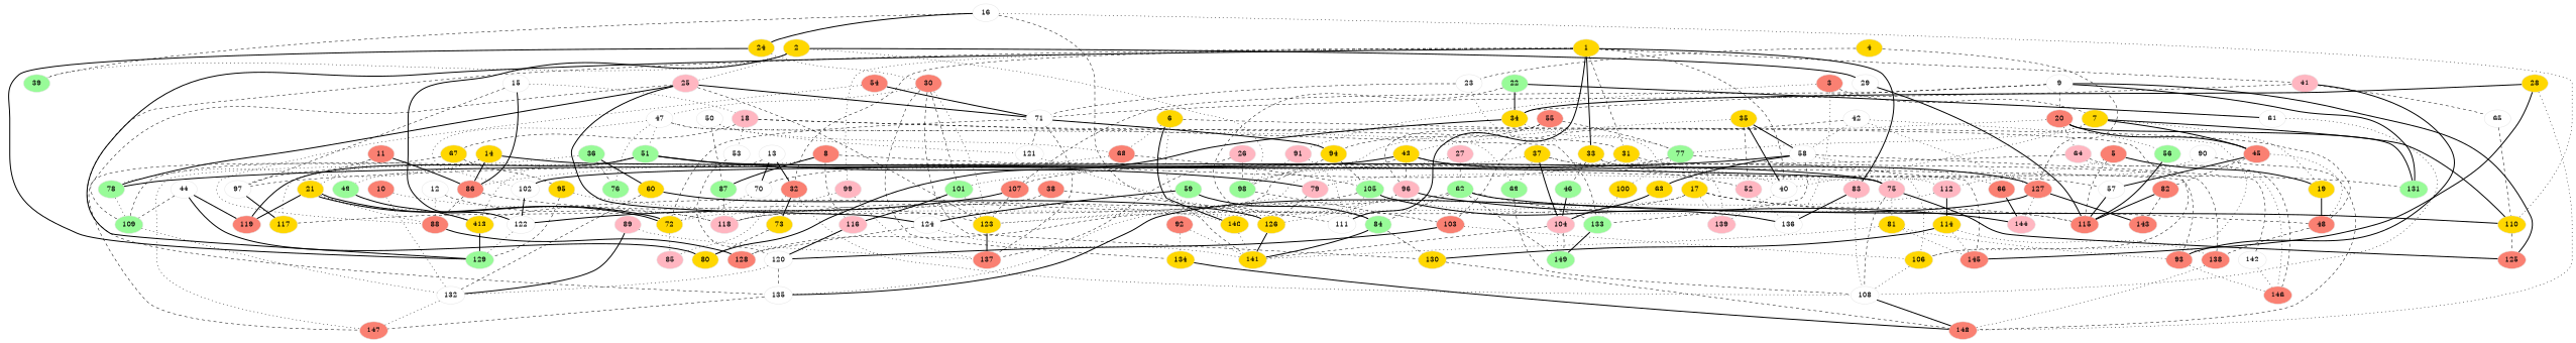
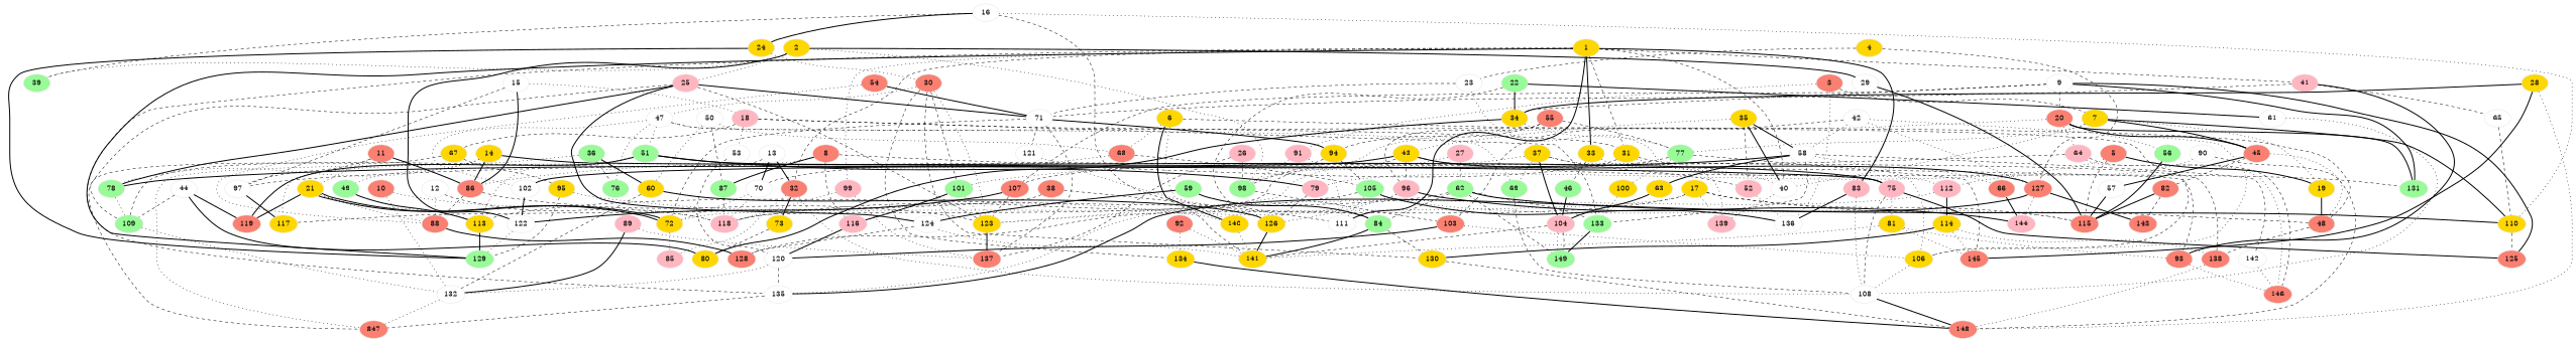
  graph {
    node [color=gray90 fillcolor=gold style=filled]
    edge [style=dotted]
    1
    31
    32 [fillcolor=salmon]
    33
    40 [fillcolor=white]
    41 [fillcolor=lightpink]
    83 [fillcolor=lightpink]
    99 [fillcolor=lightpink]
    111 [fillcolor=white]
    129 [fillcolor=palegreen]
    135 [fillcolor=white]
    70 [fillcolor=white]
    138 [fillcolor=salmon]
    73
    85 [fillcolor=lightpink]
    108 [fillcolor=white]
    139 [fillcolor=lightpink]
    46 [fillcolor=palegreen]
    57 [fillcolor=white]
    93 [fillcolor=salmon]
    71 [fillcolor=white]
    65 [fillcolor=white]
    136 [fillcolor=white]
    118 [fillcolor=lightpink]
    137 [fillcolor=salmon]
-   147 [fillcolor=salmon]
+   147 [fillcolor=salmon label=847]
    25 [fillcolor=lightpink]
    2
    29 [fillcolor=white]
    39 [fillcolor=palegreen]
    98 [fillcolor=palegreen]
    122 [fillcolor=white]
    109 [fillcolor=palegreen]
    78 [fillcolor=palegreen]
    123
    124 [fillcolor=white]
    115 [fillcolor=salmon]
    103 [fillcolor=salmon]
    3 [fillcolor=salmon]
    7
    91 [fillcolor=lightpink]
    19
    45 [fillcolor=salmon]
    77 [fillcolor=palegreen]
    110
    23 [fillcolor=white]
    4
    127 [fillcolor=salmon]
    112 [fillcolor=lightpink]
    144 [fillcolor=lightpink]
    143 [fillcolor=salmon]
    5 [fillcolor=salmon]
    79 [fillcolor=lightpink]
    48 [fillcolor=salmon]
    126
    6
    68 [fillcolor=salmon]
    140
    86 [fillcolor=salmon]
    105 [fillcolor=palegreen]
    141
    82 [fillcolor=salmon]
    107 [fillcolor=salmon]
    145 [fillcolor=salmon]
    100
    125 [fillcolor=salmon]
    8 [fillcolor=salmon]
    87 [fillcolor=palegreen]
    116 [fillcolor=lightpink]
    146 [fillcolor=salmon]
    120 [fillcolor=white]
    9 [fillcolor=white]
    20 [fillcolor=salmon]
    34
    131 [fillcolor=palegreen]
    56 [fillcolor=palegreen]
    64 [fillcolor=lightpink]
    80
    10 [fillcolor=salmon]
    132 [fillcolor=white]
    11 [fillcolor=salmon]
    21
    97 [fillcolor=white]
    88 [fillcolor=salmon]
    72
-   113 [label=413]
+   113
    119 [fillcolor=salmon]
    117
    12 [fillcolor=white]
    128 [fillcolor=salmon]
    13 [fillcolor=white]
    14
    49 [fillcolor=palegreen]
    75 [fillcolor=lightpink]
    81
    15 [fillcolor=white]
    18 [fillcolor=lightpink]
    53 [fillcolor=white]
    67
    133 [fillcolor=palegreen]
    16 [fillcolor=white]
    24
    30 [fillcolor=salmon]
    17
    95
    149 [fillcolor=palegreen]
    22 [fillcolor=palegreen]
    61 [fillcolor=white]
    84 [fillcolor=palegreen]
    130
    94
    121 [fillcolor=white]
    114
    47 [fillcolor=white]
    101 [fillcolor=palegreen]
    134
    26 [fillcolor=lightpink]
    27 [fillcolor=lightpink]
    62 [fillcolor=palegreen]
    28
    148 [fillcolor=salmon]
    76 [fillcolor=palegreen]
    69 [fillcolor=palegreen]
    106
    102 [fillcolor=white]
    51 [fillcolor=palegreen]
    104 [fillcolor=lightpink]
    35
    43
    52 [fillcolor=lightpink]
    58 [fillcolor=white]
    96 [fillcolor=lightpink]
    63
    66 [fillcolor=salmon]
    142 [fillcolor=white]
    36 [fillcolor=palegreen]
    60
    37
    38 [fillcolor=salmon]
    42 [fillcolor=white]
    44 [fillcolor=white]
    50 [fillcolor=white]
    54 [fillcolor=salmon]
    55 [fillcolor=salmon]
    59 [fillcolor=palegreen]
    89 [fillcolor=lightpink]
    90 [fillcolor=white]
    92 [fillcolor=salmon]
    1 -- 31 [style=dashed]
    1 -- 32 [style=dashed]
    1 -- 33 [style=bold]
    1 -- 40 [style=dashed]
    1 -- 41 [style=dashed]
    1 -- 83 [style=bold]
    1 -- 99
    1 -- 111 [style=bold]
    1 -- 129 [style=bold]
    1 -- 135 [style=dashed]
    31 -- 40
    31 -- 70 [style=dashed]
    31 -- 138 [style=dashed]
    32 -- 73 [style=bold]
    32 -- 85
    32 -- 108
    33 -- 139
    33 -- 46 [style=dashed]
-   33 -- 57 [style=dashed]
    40 -- 139
    41 -- 93 [style=bold]
    41 -- 71 [style=dashed]
    41 -- 65 [style=dashed]
    83 -- 108
    83 -- 136 [style=bold]
    99 -- 118
    99 -- 137
    135 -- 147 [style=dashed]
    70 -- 118
    70 -- 72
    138 -- 148
    73 -- 80 [style=dashed]
    108 -- 148 [style=bold]
    46 -- 104 [style=bold]
    57 -- 115 [style=bold]
    93 -- 146
    71 -- 137 [style=dashed]
    71 -- 72 [style=dashed]
    71 -- 94 [style=bold]
    71 -- 121 [style=dashed]
    65 -- 110 [style=dashed]
    25 -- 71 [style=bold]
    25 -- 109 [style=dashed]
    25 -- 78 [style=bold]
    25 -- 123 [style=dashed]
    25 -- 124 [style=bold]
    2 -- 25
    2 -- 29 [style=bold]
    2 -- 39
    2 -- 98
    2 -- 122 [style=bold]
    29 -- 115 [style=bold]
    98 -- 103 [style=dashed]
    122 -- 129
    109 -- 132
    78 -- 109
    123 -- 137 [style=bold]
    124 -- 141
    124 -- 128 [style=dashed]
    103 -- 120 [style=bold]
    103 -- 106
    3 -- 136
    3 -- 7 [style=dashed]
    3 -- 91
    7 -- 40
    7 -- 19
    7 -- 45 [style=bold]
    7 -- 77
    7 -- 110 [style=bold]
    91 -- 111
    91 -- 98
    19 -- 48 [style=bold]
    45 -- 57 [style=bold]
    45 -- 48
    45 -- 82 [style=dashed]
    77 -- 107 [style=dashed]
    77 -- 145 [style=dashed]
    77 -- 100
    110 -- 125 [style=dashed]
    23 -- 71 [style=dashed]
    23 -- 112
    4 -- 23 [style=dashed]
    4 -- 127 [style=dashed]
    127 -- 135 [style=bold]
    127 -- 144
    127 -- 143 [style=bold]
    112 -- 135
    112 -- 114 [style=bold]
    5 -- 115 [style=dashed]
    5 -- 19 [style=bold]
    5 -- 79
    79 -- 126 [style=dashed]
    48 -- 138 [style=dashed]
    126 -- 141 [style=bold]
    6 -- 48 [style=dashed]
    6 -- 68
    6 -- 140 [style=bold]
    6 -- 140
    68 -- 86
    68 -- 105 [style=dashed]
    140 -- 141
    86 -- 123 [style=dashed]
    86 -- 88 [style=dashed]
    105 -- 111
    105 -- 136 [style=bold]
    105 -- 118 [style=dashed]
    105 -- 115
    82 -- 115 [style=bold]
    82 -- 143 [style=dashed]
    107 -- 122 [style=bold]
    107 -- 123 [style=dashed]
    100 -- 133
    8 -- 93 [style=dashed]
    8 -- 147
    8 -- 87 [style=bold]
    8 -- 116 [style=dashed]
    87 -- 118 [style=dashed]
    116 -- 120 [style=bold]
    120 -- 135 [style=dashed]
    120 -- 132
    9 -- 107 [style=dashed]
    9 -- 125 [style=bold]
    9 -- 20 [style=dashed]
    9 -- 34 [style=dashed]
    9 -- 131 [style=bold]
    20 -- 98
    20 -- 45 [style=bold]
    20 -- 131 [style=bold]
    20 -- 56
    20 -- 64
    34 -- 77
    34 -- 80 [style=bold]
    56 -- 115 [style=bold]
    64 -- 146
    64 -- 146 [style=dashed]
    64 -- 97 [style=dashed]
    10 -- 118
    10 -- 132
    132 -- 147
    11 -- 86 [style=bold]
    11 -- 21
    11 -- 97 [style=dashed]
    21 -- 88
    21 -- 72 [style=bold]
    21 -- 72 [style=bold]
    21 -- 113
    21 -- 119 [style=bold]
    97 -- 117 [style=bold]
    88 -- 128 [style=bold]
    72 -- 85
    113 -- 129 [style=bold]
    12 -- 118 [style=dashed]
    12 -- 88
    13 -- 32 [style=bold]
    13 -- 70 [style=bold]
    13 -- 109 [style=dashed]
    14 -- 78
    14 -- 86 [style=bold]
    14 -- 49
    14 -- 75 [style=bold]
    49 -- 113 [style=bold]
    75 -- 108 [style=dashed]
    75 -- 125 [style=bold]
    75 -- 81
    81 -- 93
    81 -- 141
    81 -- 145
    15 -- 86 [style=bold]
    15 -- 97 [style=dashed]
    15 -- 18
    18 -- 31 [style=dashed]
    18 -- 53
    18 -- 67 [style=dashed]
    18 -- 133 [style=dashed]
    53 -- 120 [style=dashed]
    67 -- 147 [style=dashed]
    67 -- 95 [style=dashed]
    133 -- 149 [style=bold]
    16 -- 39 [style=dashed]
    16 -- 110
    16 -- 141 [style=dashed]
    16 -- 24 [style=bold]
    24 -- 129 [style=bold]
    24 -- 30
    30 -- 123
    30 -- 130 [style=dashed]
    30 -- 47
    30 -- 101 [style=dashed]
    30 -- 134 [style=dashed]
    17 -- 139
    17 -- 115 [style=dashed]
    17 -- 48 [style=dashed]
    17 -- 72
    17 -- 128 [style=dashed]
    95 -- 129 [style=dashed]
    95 -- 140
    22 -- 34 [style=bold]
    22 -- 61 [style=bold]
    22 -- 84 [style=dashed]
    61 -- 108
    84 -- 141 [style=bold]
    84 -- 130 [style=dashed]
    130 -- 148 [style=dashed]
    94 -- 98 [style=dashed]
    94 -- 105 [style=dashed]
    121 -- 126
    114 -- 138
    114 -- 145
    114 -- 130 [style=bold]
    47 -- 76
    47 -- 69
    47 -- 106 [style=dashed]
    47 -- 102
    47 -- 51
    101 -- 123
    101 -- 116 [style=bold]
    134 -- 148 [style=bold]
    26 -- 137 [style=dashed]
    26 -- 98 [style=dashed]
    27 -- 123
    27 -- 62 [style=dashed]
    62 -- 110 [style=bold]
    62 -- 113 [style=dashed]
    62 -- 133 [style=dashed]
    62 -- 149 [style=dashed]
    62 -- 84 [style=dashed]
    28 -- 145 [style=bold]
    28 -- 34 [style=bold]
    28 -- 148
    69 -- 108 [style=dashed]
    106 -- 108
    102 -- 122 [style=bold]
    51 -- 79 [style=bold]
    51 -- 113
    51 -- 119 [style=bold]
    51 -- 75 [style=bold]
    104 -- 141 [style=dashed]
    104 -- 149
    104 -- 149 [style=dashed]
    35 -- 40 [style=bold]
    35 -- 43
    35 -- 52 [style=dashed]
    35 -- 58 [style=bold]
    43 -- 118 [style=dashed]
    43 -- 127 [style=bold]
    43 -- 131 [style=dashed]
    43 -- 102 [style=bold]
    43 -- 96 [style=dashed]
    52 -- 136
    58 -- 78 [style=bold]
    58 -- 133 [style=dashed]
    58 -- 63 [style=bold]
    58 -- 66
    58 -- 142 [style=dashed]
    96 -- 123
    96 -- 144 [style=bold]
    96 -- 126
    63 -- 104 [style=bold]
    66 -- 144 [style=bold]
    142 -- 146
    36 -- 117
    36 -- 76 [style=dashed]
    36 -- 60 [style=bold]
    60 -- 126 [style=bold]
    60 -- 132 [style=dashed]
    37 -- 101
    37 -- 69
    37 -- 106
    37 -- 104 [style=bold]
    37 -- 52 [style=dashed]
    38 -- 111 [style=dashed]
    38 -- 117 [style=dashed]
    42 -- 103 [style=dashed]
    42 -- 127
    42 -- 106
    42 -- 58
    44 -- 109 [style=dashed]
    44 -- 80 [style=bold]
    44 -- 119 [style=bold]
    50 -- 68
    50 -- 87 [style=dashed]
-   50 -- 121
+   50 -- 60
    54 -- 71 [style=bold]
    54 -- 88
    55 -- 77 [style=dashed]
    55 -- 94 [style=dashed]
    55 -- 96 [style=dashed]
    59 -- 124 [style=bold]
    59 -- 84 [style=bold]
    89 -- 137
    89 -- 132 [style=bold]
    90 -- 112
    90 -- 148 [style=dashed]
    92 -- 141
    92 -- 134
  }
